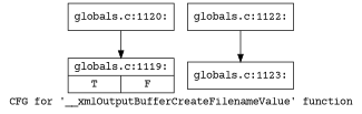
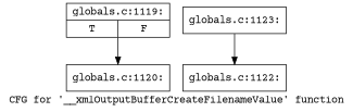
  digraph {
    fontname="Courier Prime"
    label="CFG for '__xmlOutputBufferCreateFilenameValue' function"
    node [fontname="Courier Prime" shape=record]
    edge [fontname="Courier Prime"]
    n1 [label="{globals.c:1119:|{<s0>T|<s1>F}}"]
    n2 [label="{globals.c:1120:}"]
    n3 [label="{globals.c:1122:}"]
    n4 [label="{globals.c:1123:}"]
-   n2 -> n1
-   n3 -> n4
+   n1 -> n2
+   n4 -> n3
  }
